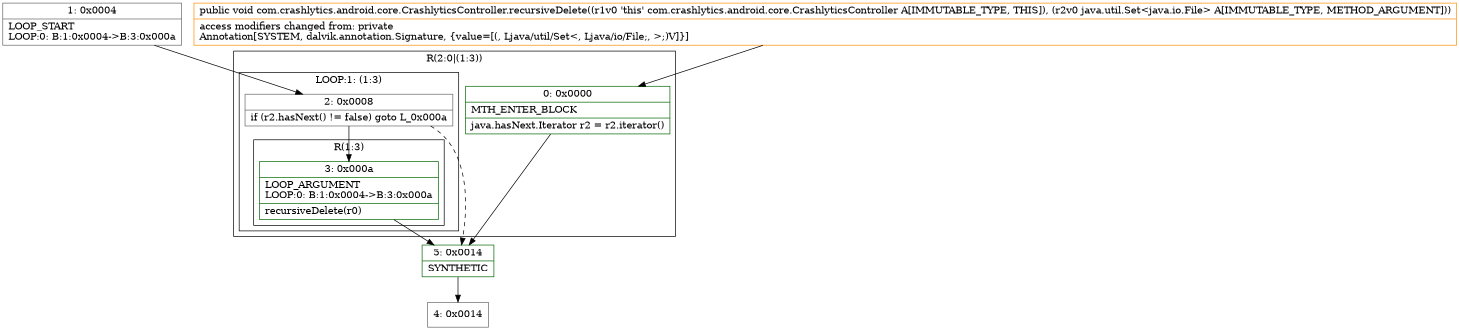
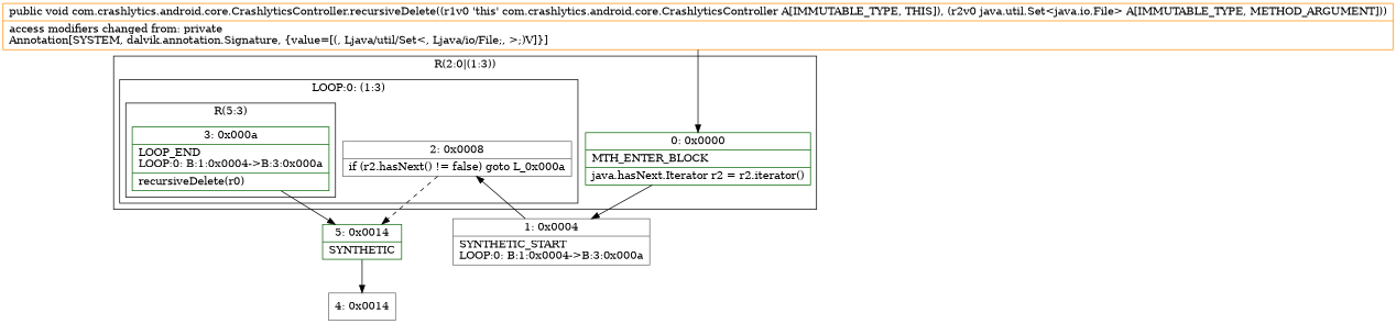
  digraph {
    node [color=darkgreen shape=record]
-   n1 [label="{3\:\ 0x000a|LOOP_ARGUMENT\lLOOP:0: B:1:0x0004\-\>B:3:0x000a\l|recursiveDelete(r0)\l}"]
+   n1 [label="{3\:\ 0x000a|LOOP_END\lLOOP:0: B:1:0x0004\-\>B:3:0x000a\l|recursiveDelete(r0)\l}"]
    n2 [color=gray40 label="{2\:\ 0x0008|if (r2.hasNext() != false) goto L_0x000a\l}"]
    n3 [label="{0\:\ 0x0000|MTH_ENTER_BLOCK\l|java.hasNext.Iterator r2 = r2.iterator()\l}"]
    n4 [label="{5\:\ 0x0014|SYNTHETIC\l}"]
-   n5 [color=gray40 label="{1\:\ 0x0004|LOOP_START\lLOOP:0: B:1:0x0004\-\>B:3:0x000a\l}"]
+   n5 [color=gray40 label="{1\:\ 0x0004|SYNTHETIC_START\lLOOP:0: B:1:0x0004\-\>B:3:0x000a\l}"]
    n6 [color=gray40 label="{4\:\ 0x0014}"]
    n7 [color=darkorange label="{public void com.crashlytics.android.core.CrashlyticsController.recursiveDelete((r1v0 'this' com.crashlytics.android.core.CrashlyticsController A[IMMUTABLE_TYPE, THIS]), (r2v0 java.util.Set\<java.io.File\> A[IMMUTABLE_TYPE, METHOD_ARGUMENT]))  | access modifiers changed from: private\lAnnotation[SYSTEM, dalvik.annotation.Signature, \{value=[(, Ljava\/util\/Set\<, Ljava\/io\/File;, \>;)V]\}]\l}"]
    subgraph cluster_1 {
      label="R(2:0|(1:3))"
      n3
      subgraph cluster_2 {
-       label="LOOP:1: (1:3)"
+       label="LOOP:0: (1:3)"
        n2
        subgraph cluster_3 {
-         label="R(1:3)"
+         label="R(5:3)"
          n1
        }
      }
    }
    n1 -> n4
-   n2 -> n1
    n2 -> n4 [style=dashed]
-   n3 -> n4
+   n3 -> n5
    n4 -> n6
    n5 -> n2
    n7 -> n3
  }
